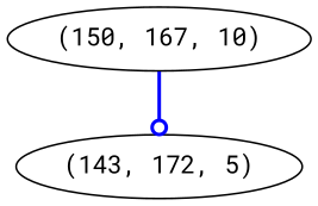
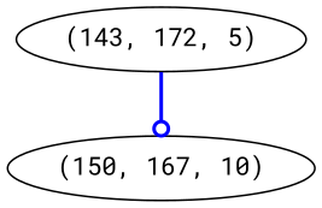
  digraph {
    fontname="Roboto Mono"
    node [fontname="Roboto Mono"]
    "(143, 172, 5)"
    "(150, 167, 10)"
-   "(150, 167, 10)" -> "(143, 172, 5)" [color=blue style=bold arrowhead=odot fontname="Roboto Mono"]
+   "(143, 172, 5)" -> "(150, 167, 10)" [color=blue style=bold arrowhead=odot fontname="Roboto Mono"]
  }
